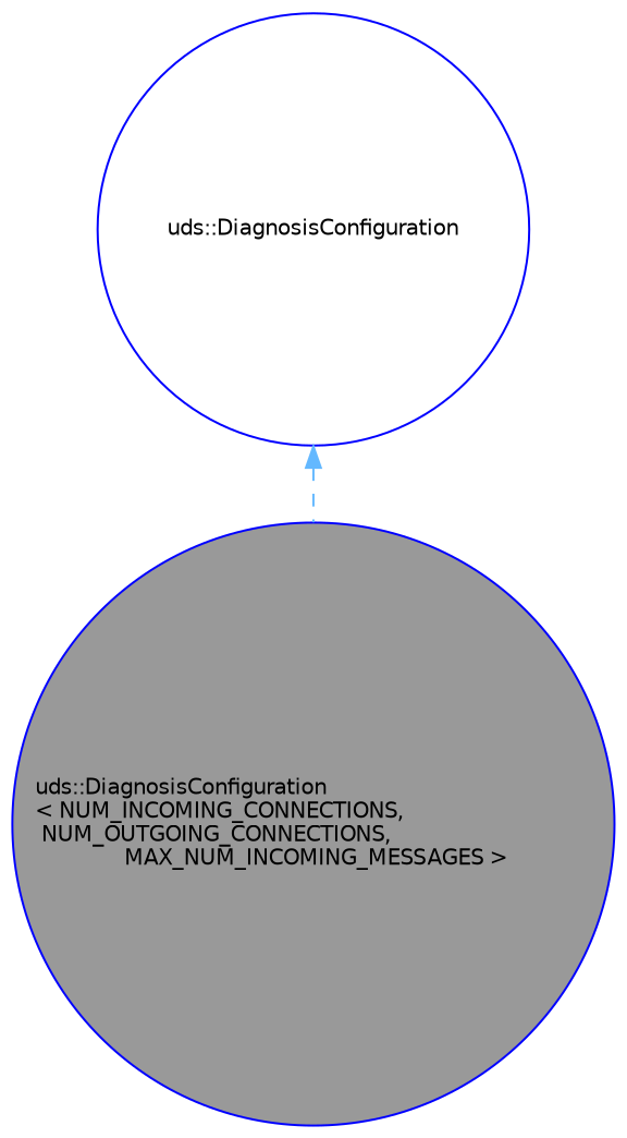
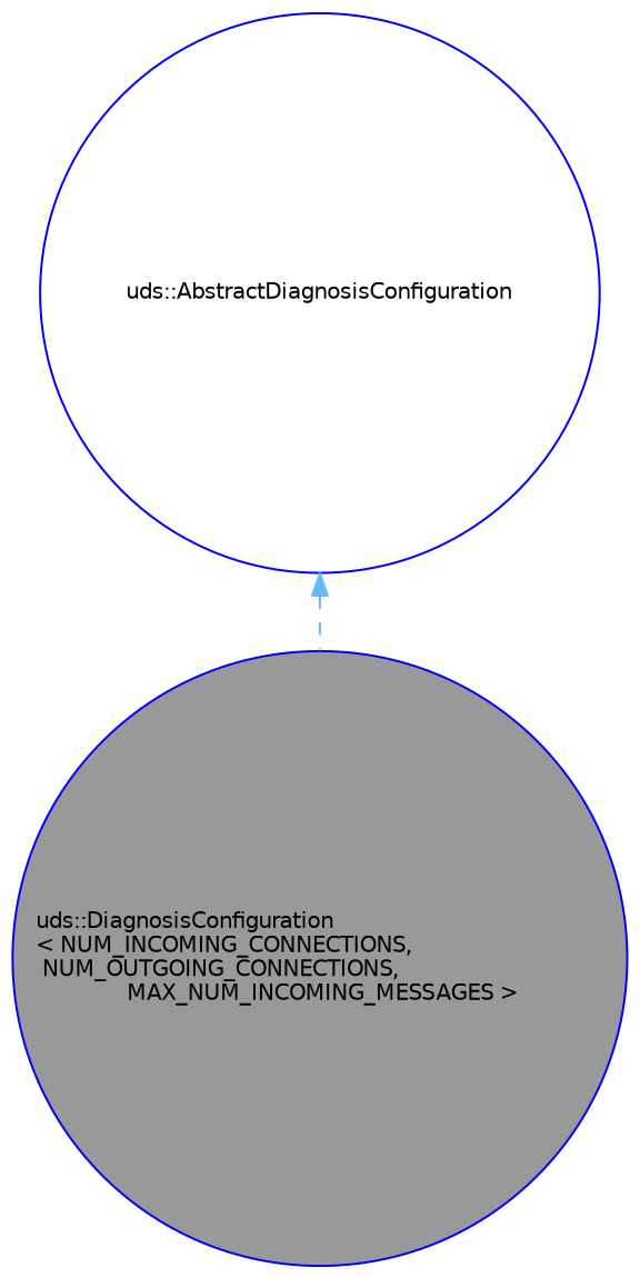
  digraph {
    node [color=blue fontname=Helvetica fontsize=10 shape=circle style=filled]
    n1 [fillcolor=grey60 fontcolor=black height=0.2 label="uds::DiagnosisConfiguration\l\< NUM_INCOMING_CONNECTIONS,\l NUM_OUTGOING_CONNECTIONS,\l MAX_NUM_INCOMING_MESSAGES \>" width=0.4]
-   n2 [fillcolor=white height=0.2 label="uds::DiagnosisConfiguration" width=0.4]
+   n2 [fillcolor=white height=0.2 label="uds::AbstractDiagnosisConfiguration" width=0.4]
    n2 -> n1 [color=steelblue1 dir=back fontname=Helvetica fontsize=10 labelfontname=Helvetica labelfontsize=10 style=dashed]
  }
